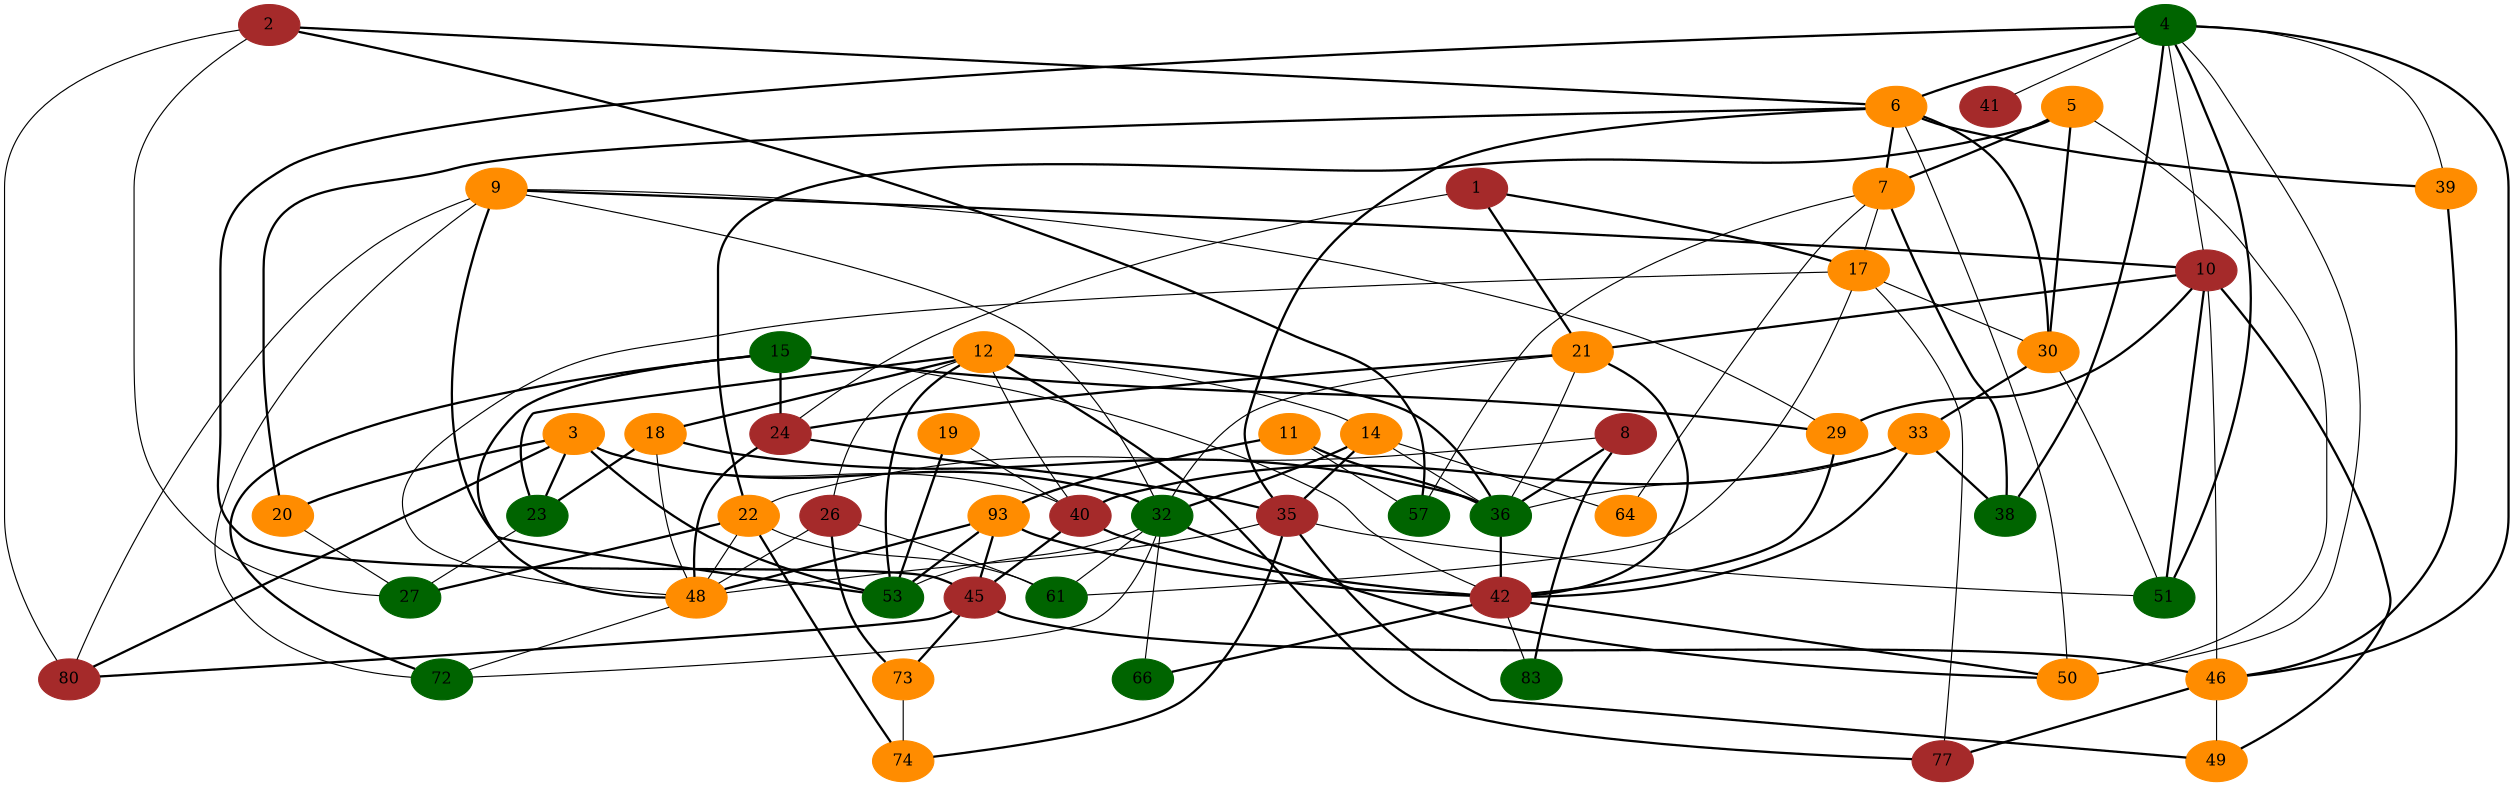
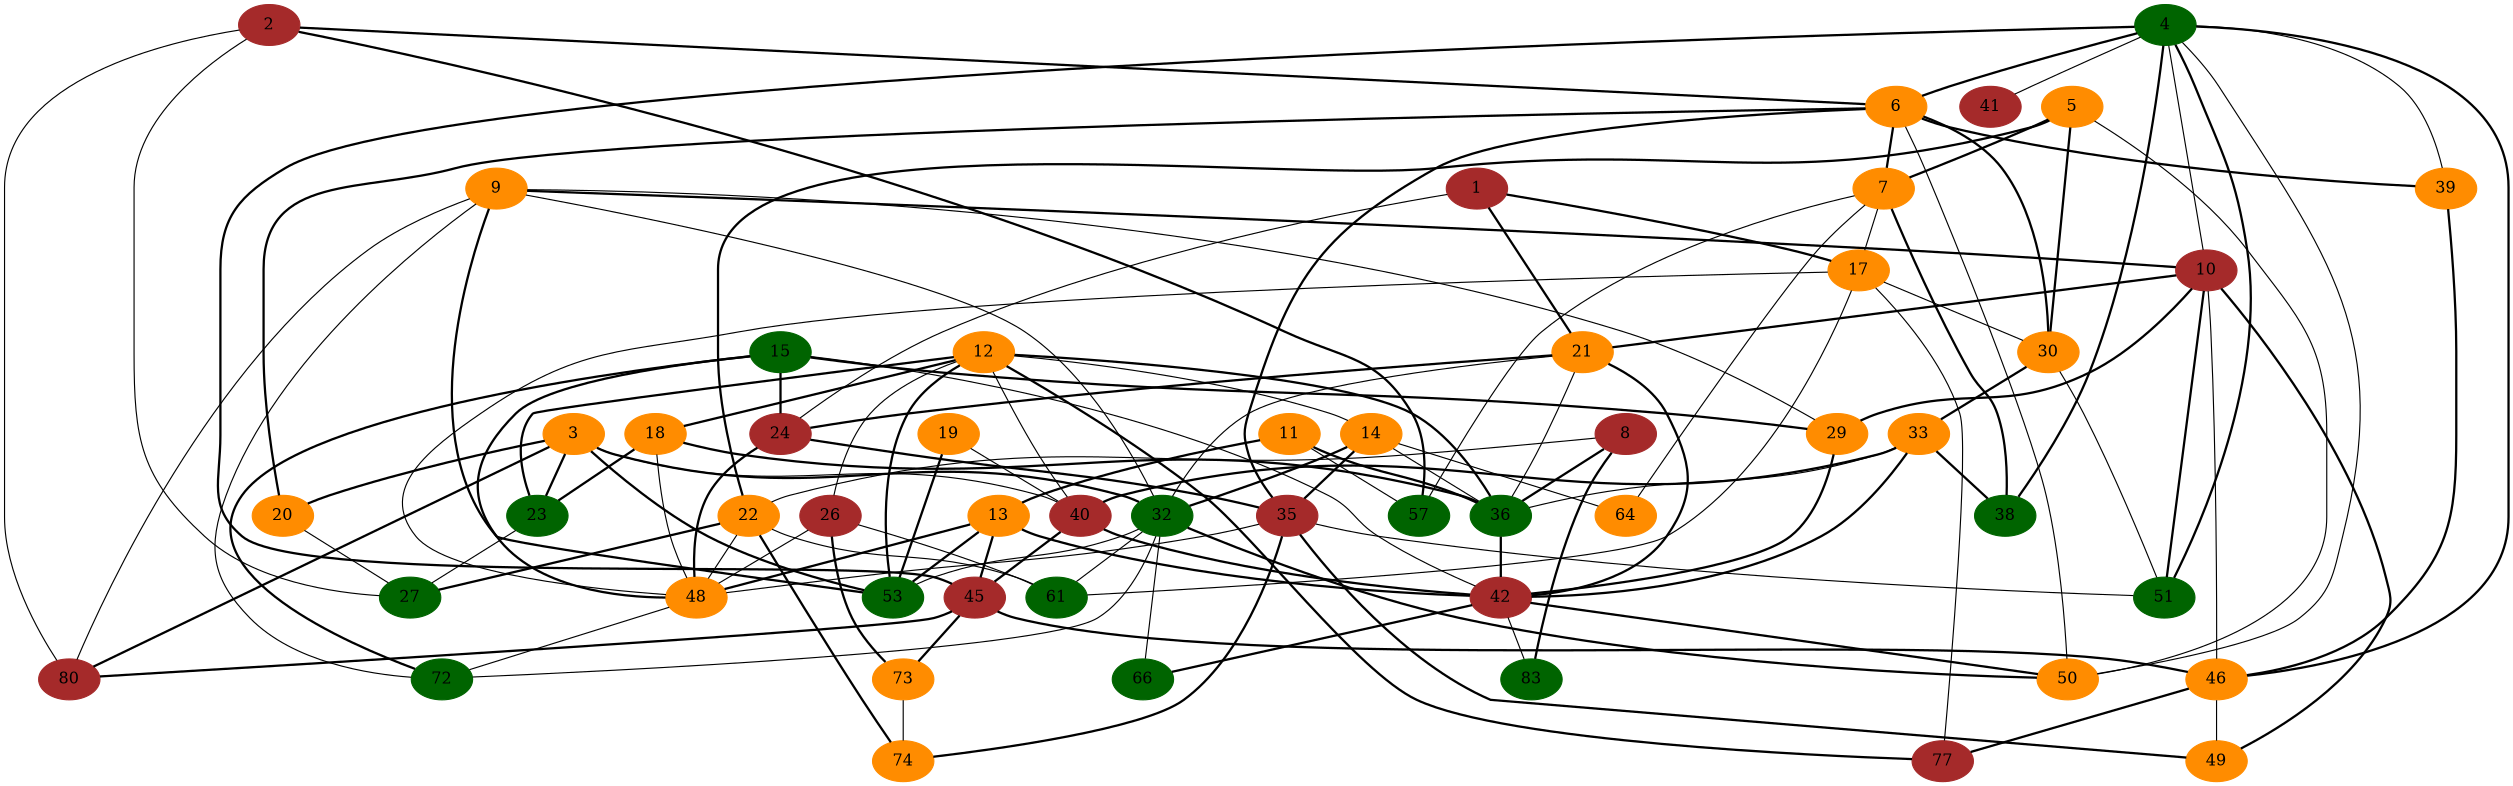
  graph {
    node [color=darkorange style=filled]
    edge [style=bold]
    1 [color=brown super="+60"]
    17
    21
    24 [color=brown super="+25"]
    30
    77 [color=brown]
    48 [super="+65"]
    61 [color=darkgreen]
    32 [color=darkgreen super="+63"]
    36 [color=darkgreen super="+37"]
    42 [color=brown super="+55"]
    35 [color=brown super="+59"]
    2 [color=brown super="+75"]
    6 [super="+44"]
    27 [color=darkgreen super="+78"]
    57 [color=darkgreen]
    80 [color=brown]
    20 [super="+70"]
    39
    50 [super="+71"]
    7 [super="+34"]
    3 [super="+68"]
    23 [color=darkgreen super="+43"]
    40 [color=brown super="+62"]
    53 [color=darkgreen super="+82"]
    72 [color=darkgreen]
    66 [color=darkgreen]
    45 [color=brown super="+54"]
    4 [color=darkgreen super="+67"]
    10 [color=brown super="+79"]
    38 [color=darkgreen]
    41 [color=brown]
    46 [super="+47"]
    51 [color=darkgreen]
    29 [super="+69"]
    49
    73
    5 [super="+16"]
    22 [super="+31"]
    64
    74
    33 [super="+52"]
    8 [color=brown]
    83 [color=darkgreen]
    9 [super="+81"]
-   13 [super="+76" label=93]
+   13 [super="+76"]
    11
    12 [super="+58"]
    14 [super="+28"]
    18 [super="+56"]
    26 [color=brown]
    15 [color=darkgreen]
    19
    1 -- 17
    1 -- 21
    1 -- 24 [style=solid]
    17 -- 30 [style=solid]
    17 -- 77 [style=solid]
    17 -- 48 [style=solid]
    17 -- 61 [style=solid]
    21 -- 24
    21 -- 32 [style=solid]
    21 -- 36 [style=solid]
    21 -- 42
    24 -- 48
    24 -- 35
    30 -- 51 [style=solid]
    30 -- 33
    48 -- 72 [style=solid]
    32 -- 61 [style=solid]
    32 -- 50
    32 -- 53 [style=solid]
    32 -- 72 [style=solid]
    32 -- 66 [style=solid]
    36 -- 42
    42 -- 50
    42 -- 66
    42 -- 83 [style=solid]
    35 -- 48 [style=solid]
    35 -- 51 [style=solid]
    35 -- 49
    35 -- 74
    2 -- 6
    2 -- 27 [style=solid]
    2 -- 57
    2 -- 80 [style=solid]
    6 -- 30
    6 -- 35
    6 -- 20
    6 -- 39
    6 -- 50 [style=solid]
    6 -- 7
    20 -- 27 [style=solid weight=2]
    39 -- 46
    7 -- 17 [style=solid]
    7 -- 57 [style=solid]
    7 -- 38
    7 -- 64 [style=solid]
    3 -- 32
    3 -- 80
    3 -- 20
    3 -- 23
    3 -- 40 [style=solid]
    3 -- 53
    23 -- 27 [style=solid]
    40 -- 42
    40 -- 45
    45 -- 80
    45 -- 46 [weight=2]
    45 -- 73
    4 -- 6
    4 -- 39 [style=solid]
    4 -- 50 [style=solid]
    4 -- 45
    4 -- 10 [style=solid]
    4 -- 38
    4 -- 41 [style=solid weight=2]
    4 -- 46
    4 -- 51
    10 -- 21
    10 -- 46 [style=solid]
    10 -- 51
    10 -- 29
    10 -- 49
    46 -- 77
    46 -- 49 [style=solid]
    29 -- 42
    73 -- 74 [style=solid]
    5 -- 30
    5 -- 50 [style=solid]
    5 -- 7
    5 -- 22 [weight=2]
    22 -- 48 [style=solid]
    22 -- 61 [style=solid]
    22 -- 27 [weight=2]
    22 -- 74
    33 -- 36 [style=solid]
    33 -- 42
    33 -- 40
    33 -- 38
    8 -- 36
    8 -- 22 [style=solid]
    8 -- 83
    9 -- 32 [style=solid]
    9 -- 80 [style=solid]
    9 -- 53
    9 -- 72 [style=solid]
    9 -- 10
    9 -- 29 [style=solid]
    13 -- 48 [weight=2]
    13 -- 42
    13 -- 53
    13 -- 45
    11 -- 36
    11 -- 57 [style=solid]
    11 -- 13
    12 -- 77
    12 -- 36
    12 -- 23
    12 -- 40 [style=solid]
    12 -- 53
    12 -- 14 [style=solid]
    12 -- 18
    12 -- 26 [style=solid]
    14 -- 32
    14 -- 36 [style=solid]
    14 -- 35
    14 -- 64 [style=solid]
    18 -- 48 [style=solid]
    18 -- 36
    18 -- 23
    26 -- 48 [style=solid]
    26 -- 61 [style=solid]
    26 -- 73
    15 -- 24
    15 -- 48
    15 -- 42 [style=solid]
    15 -- 72
    15 -- 29
    19 -- 40 [style=solid]
    19 -- 53
  }
